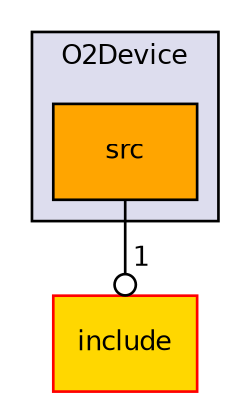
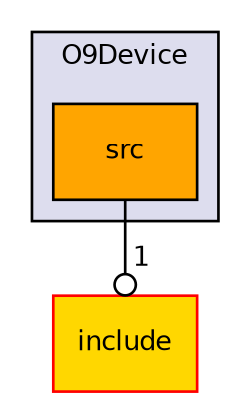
  digraph {
    compound=true
    node [fontname=Helvetica fontsize=10 shape=box style=filled]
    n1 [fillcolor=orange label=src pencolor=black]
    n2 [color=red label=include fillcolor=gold]
    subgraph cluster_1 {
      bgcolor="#ddddee"
      fontname=Helvetica
      fontsize=10
-     label=O2Device
+     label=O9Device
      pencolor=black
      n1
    }
    n1 -> n2 [headlabel=1 labeldistance=1.5 labelfontname=Helvetica labelfontsize=10 arrowhead=odot]
  }
